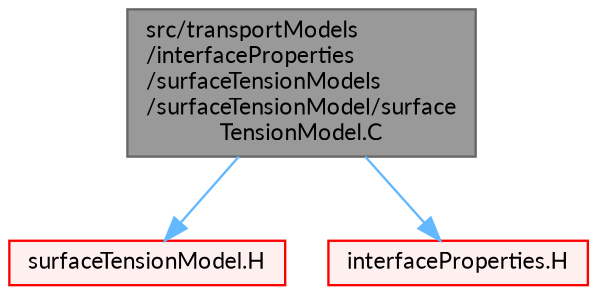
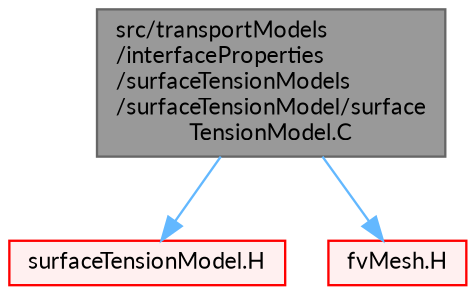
  digraph {
    fontname=Lato
    node [color=red fillcolor="#FFF0F0" fontname=Lato fontsize=10 shape=box style=filled]
    edge [color=steelblue1 fontname=Lato fontsize=10 labelfontname=Helvetica labelfontsize=10 style=solid]
    n1 [color=gray40 fillcolor=grey60 fontcolor=black height=0.2 label="src/transportModels\l/interfaceProperties\l/surfaceTensionModels\l/surfaceTensionModel/surface\lTensionModel.C" width=0.4]
    n2 [height=0.2 label="surfaceTensionModel.H" width=0.4]
-   n3 [height=0.2 label="interfaceProperties.H" width=0.4]
+   n3 [height=0.2 label="fvMesh.H" width=0.4]
    n1 -> n2
    n1 -> n3
  }
